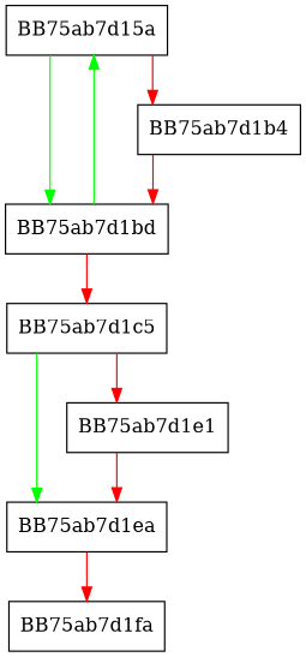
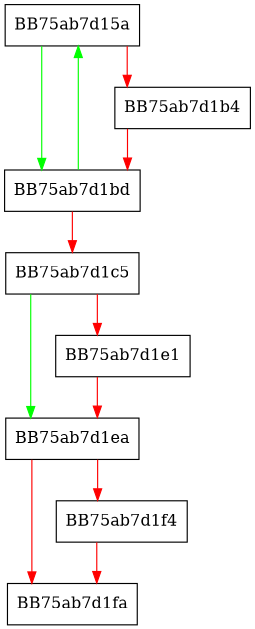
  digraph {
    splines=ortho
    node [shape=box]
    edge [color=red]
    BB75ab7d15a
    BB75ab7d1bd
    BB75ab7d1b4
    BB75ab7d1c5
    BB75ab7d1ea
    BB75ab7d1e1
    BB75ab7d1fa
+   BB75ab7d1f4
    BB75ab7d15a -> BB75ab7d1bd [color=green]
    BB75ab7d15a -> BB75ab7d1b4
    BB75ab7d1bd -> BB75ab7d15a [color=green]
    BB75ab7d1bd -> BB75ab7d1c5
    BB75ab7d1b4 -> BB75ab7d1bd
    BB75ab7d1c5 -> BB75ab7d1ea [color=green]
    BB75ab7d1c5 -> BB75ab7d1e1
    BB75ab7d1ea -> BB75ab7d1fa
+   BB75ab7d1ea -> BB75ab7d1f4
    BB75ab7d1e1 -> BB75ab7d1ea
+   BB75ab7d1f4 -> BB75ab7d1fa
  }
